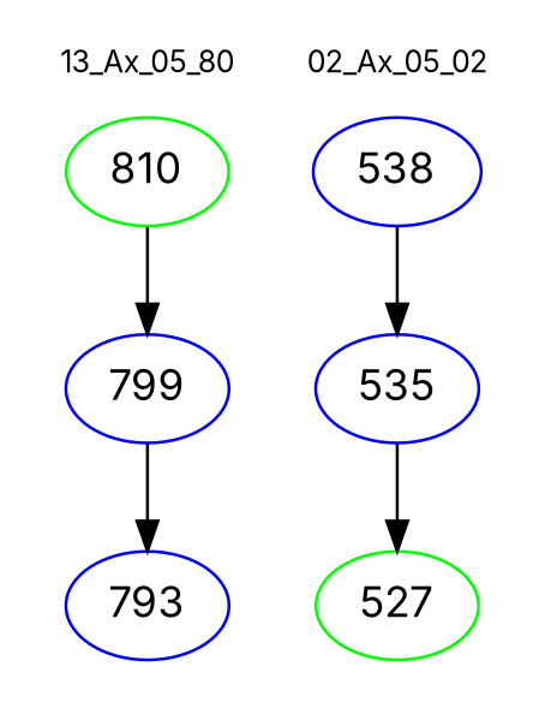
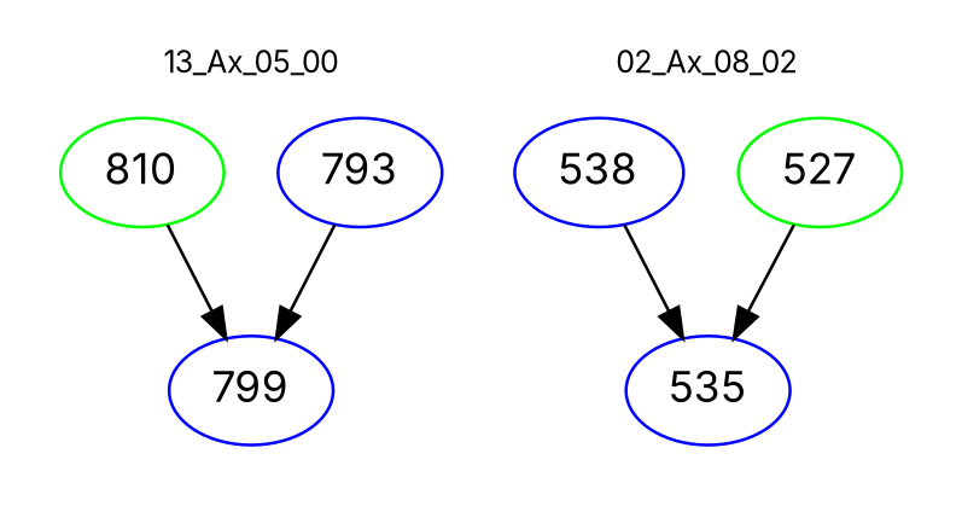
  digraph {
    fontname=Inter
    node [color=blue fontname=Inter]
    edge [color=black fontname=Inter]
    n1 [label=799]
    n2 [label=793]
    n3 [color=green label=810]
    n4 [label=535]
    n5 [color=green label=527]
    n6 [label=538]
    subgraph cluster_1 {
      color=white
      fontsize=10
-     label="13_Ax_05_80"
+     label="13_Ax_05_00"
      n1
      n2
      n3
    }
    subgraph cluster_2 {
      color=white
      fontsize=10
-     label="02_Ax_05_02"
+     label="02_Ax_08_02"
      n4
      n5
      n6
    }
-   n1 -> n2
+   n2 -> n1
    n3 -> n1
-   n4 -> n5
+   n5 -> n4
    n6 -> n4
  }
